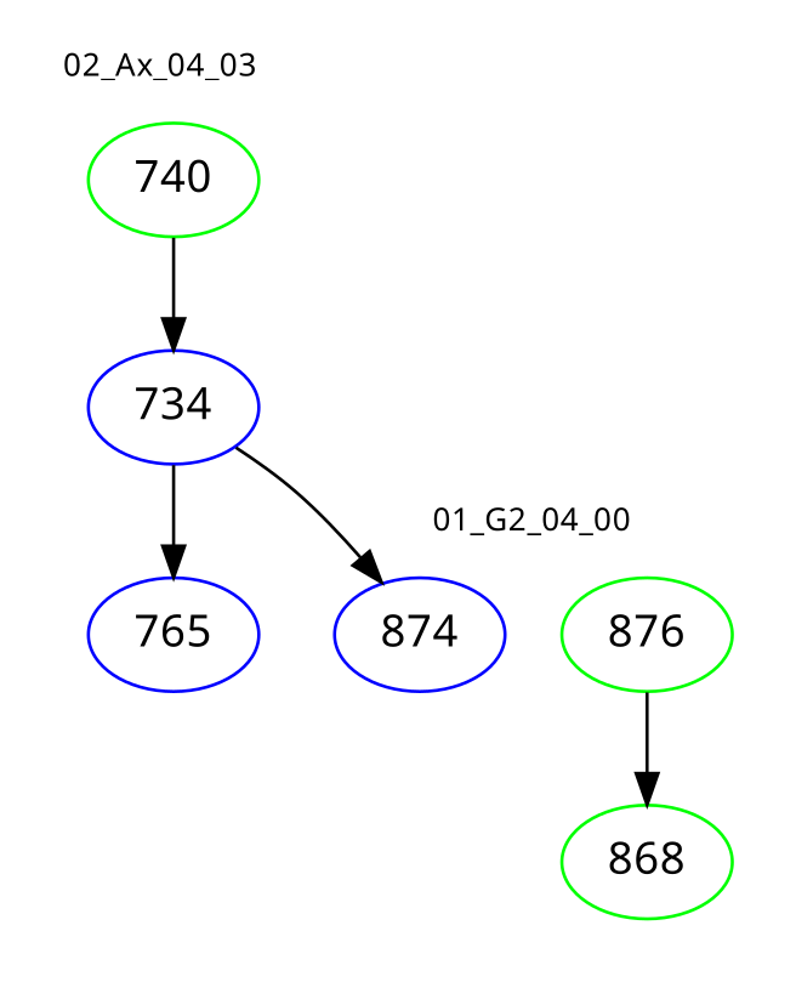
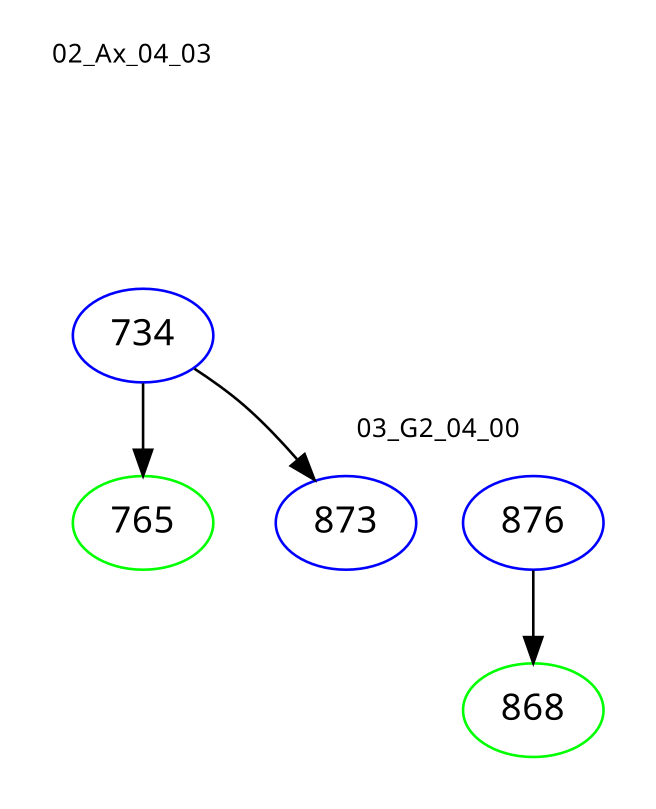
  digraph {
    fontname="Noto Sans"
    node [color=green fontname="Noto Sans"]
    edge [color=black fontname="Noto Sans"]
-   n1 [label=740]
    n2 [color=blue label=734]
-   n3 [color=blue label=765]
-   n4 [label=876]
+   n3 [label=765]
+   n4 [color=blue label=876]
    n5 [label=868]
-   n6 [color=blue label=874]
+   n6 [color=blue label=873]
    subgraph cluster_1 {
      color=white
      fontsize=10
      label="02_Ax_04_03"
-     n1
      n2
      n3
    }
    subgraph cluster_2 {
      color=white
      fontsize=10
-     label="01_G2_04_00"
+     label="03_G2_04_00"
      n4
      n5
      n6
    }
-   n1 -> n2
    n2 -> n3
    n2 -> n6
    n4 -> n5
  }
